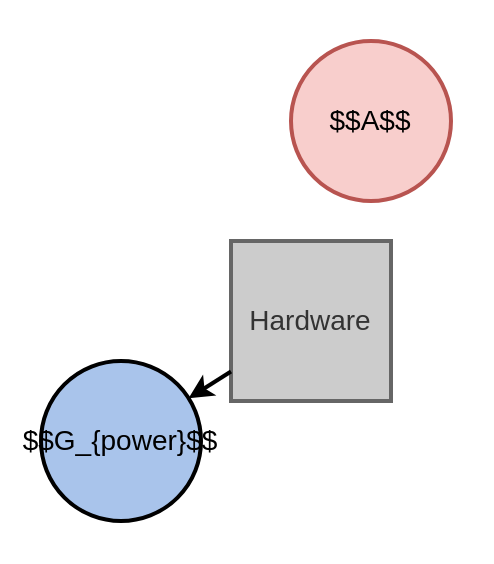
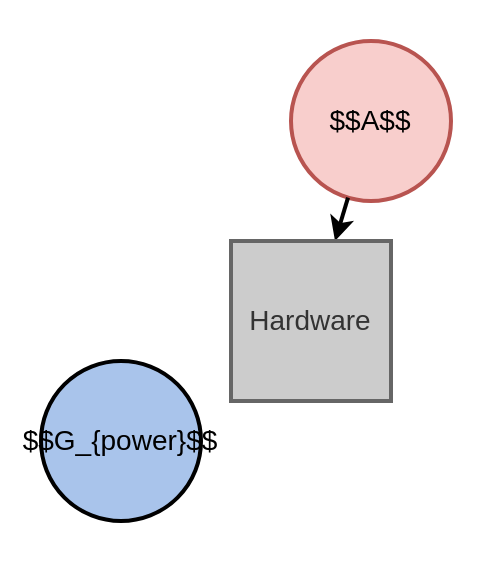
  <mxCell id="0" />
  <mxCell id="1" parent="0" />
  <mxCell id="2" value="&lt;font style=&quot;font-size: 14px;&quot;&gt;$$A$$&lt;/font&gt;" style="ellipse;whiteSpace=wrap;html=1;aspect=fixed;fillColor=#f8cecc;strokeColor=#b85450;strokeWidth=2;" vertex="1" parent="1"><mxGeometry x="145" y="20" width="80" height="80" as="geometry" /></mxCell>
+ <mxCell id="3" value="" style="endArrow=classic;html=1;rounded=0;strokeWidth=2;" edge="1" parent="1" source="2" target="4"><mxGeometry width="50" height="50" relative="1" as="geometry"><mxPoint x="-8" y="86" as="sourcePoint" /><mxPoint x="33" y="104" as="targetPoint" /></mxGeometry></mxCell>
  <mxCell id="4" value="&lt;font style=&quot;font-size: 14px;&quot;&gt;Hardware&lt;/font&gt;" style="whiteSpace=wrap;html=1;aspect=fixed;fillColor=#CCCCCC;strokeColor=#666666;strokeWidth=2;fontColor=#333333;rounded=0;" vertex="1" parent="1"><mxGeometry x="115" y="120" width="80" height="80" as="geometry" /></mxCell>
  <mxCell id="5" value="&lt;font style=&quot;font-size: 14px;&quot;&gt;$$G_{power}$$&lt;/font&gt;" style="ellipse;whiteSpace=wrap;html=1;aspect=fixed;fillColor=#A9C4EB;strokeWidth=2;" vertex="1" parent="1"><mxGeometry x="20" y="180" width="80" height="80" as="geometry" /></mxCell>
- <mxCell id="6" value="" style="endArrow=classic;html=1;rounded=0;strokeWidth=2;" edge="1" parent="1" source="4" target="5"><mxGeometry width="50" height="50" relative="1" as="geometry"><mxPoint x="184" y="108" as="sourcePoint" /><mxPoint x="176" y="132" as="targetPoint" /></mxGeometry></mxCell>
